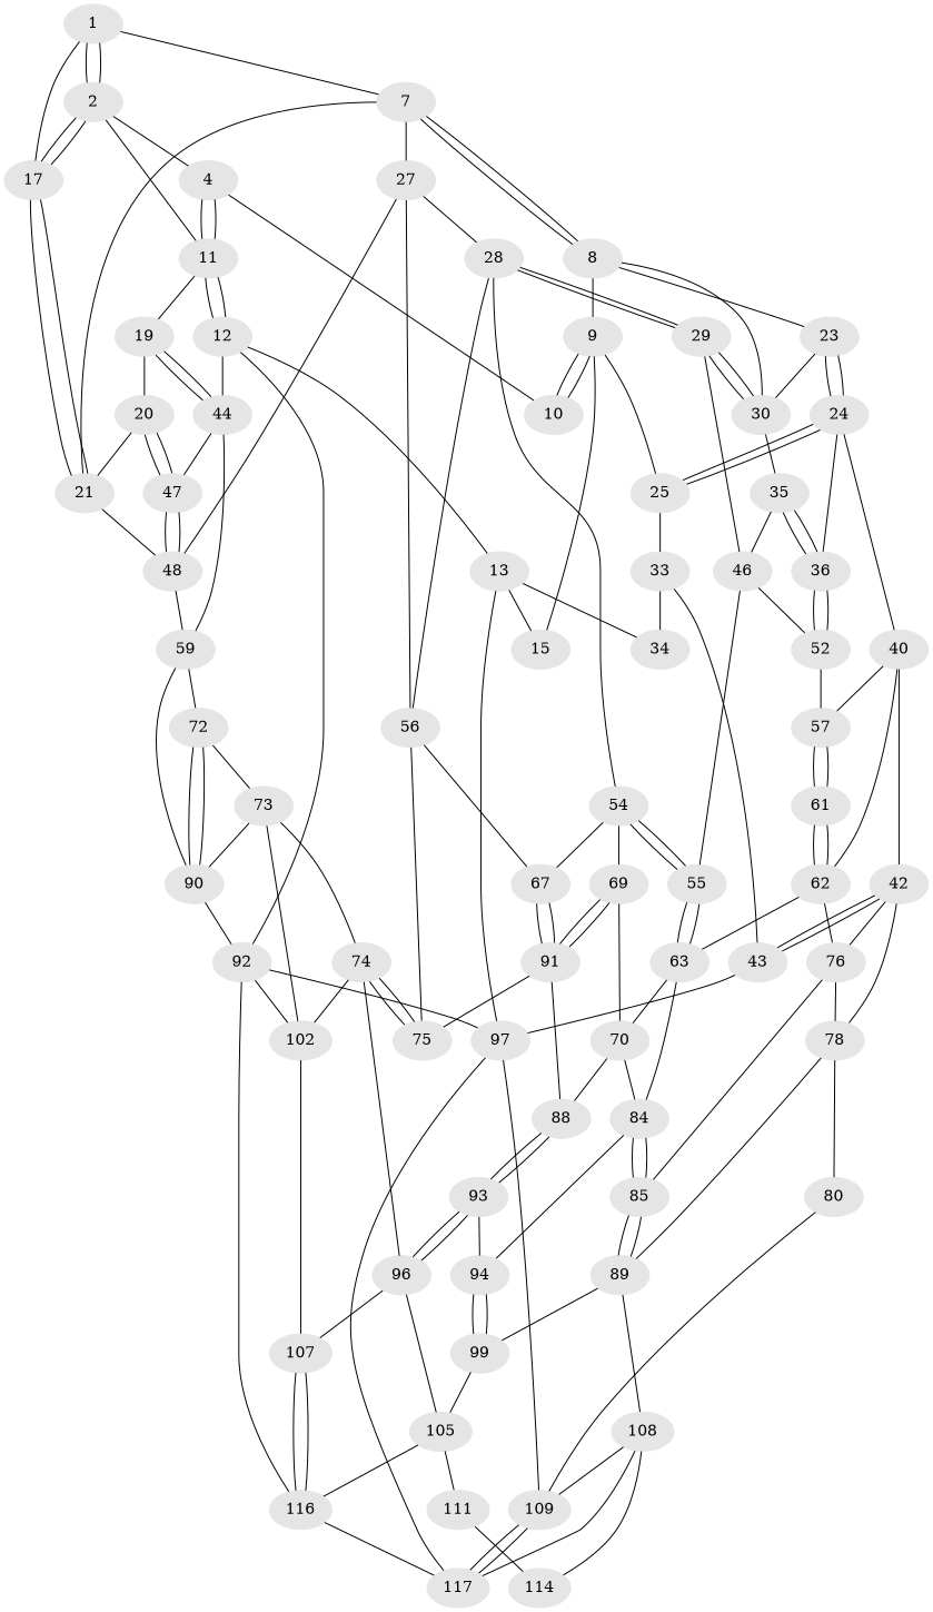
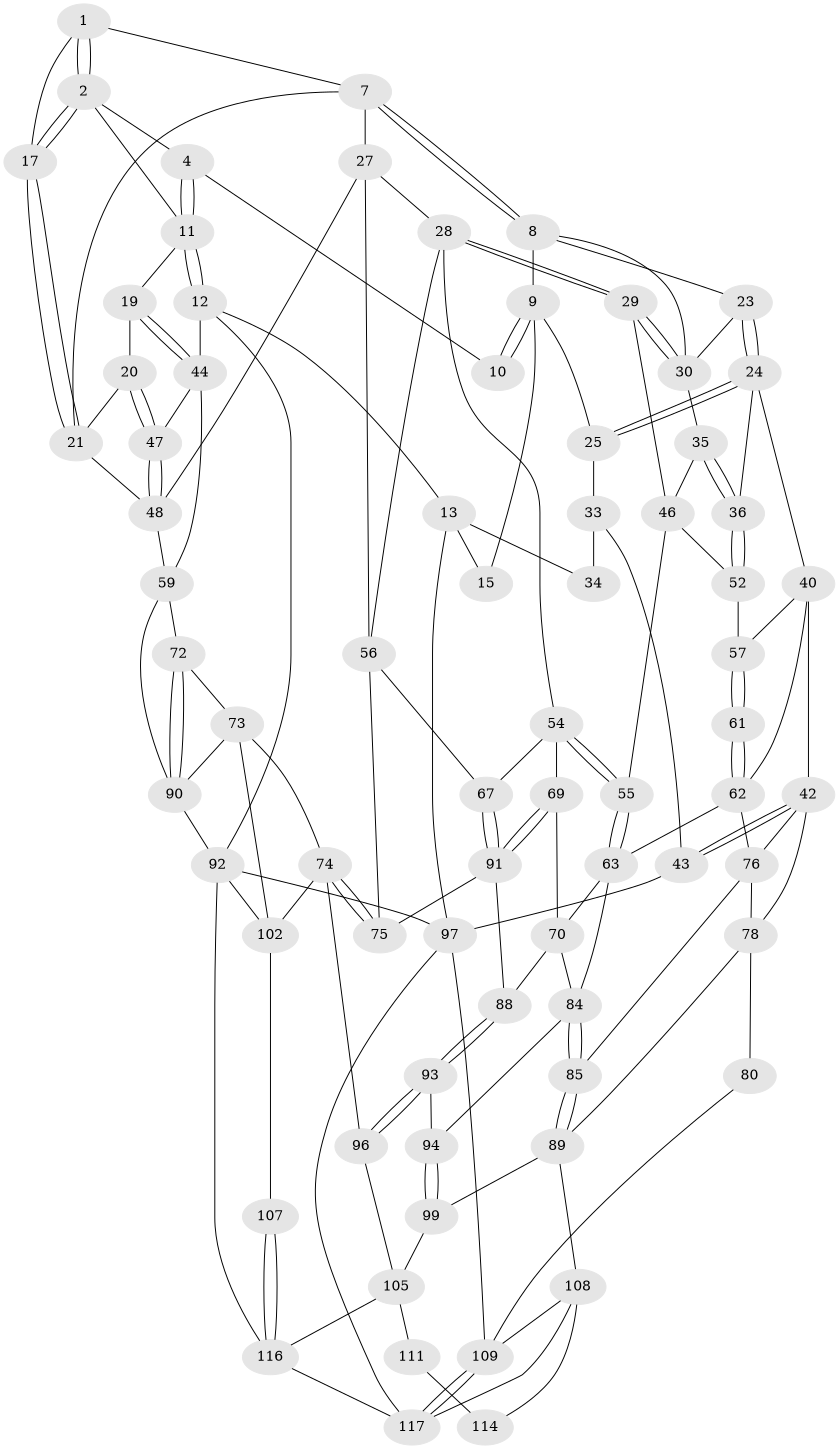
  graph {
    node [color=gray90 style=filled]
    1 [super="+6"]
    2 [super="+3"]
    7 [super="+26"]
    17
    4 [super="+5"]
    11 [super="+18"]
    8 [super="+22"]
    21 [super="+31"]
    27 [super="+50"]
    10
    12
    19
    9 [super="+16"]
    23
    30 [super="+32"]
    48 [super="+49"]
    28 [super="+53"]
    56 [super="+66"]
    15
    25
    24 [super="+37"]
    35
    33 [super="+38"]
    13 [super="+14"]
    44 [super="+45"]
    92 [super="+119"]
    20
    34 [super="+39"]
    97 [super="+98"]
    47
    59 [super="+60"]
    102 [super="+103"]
    116 [super="+120"]
    109 [super="+110"]
    117 [super="+118"]
    36
    40 [super="+41"]
    52
    42 [super="+77"]
    57 [super="+58"]
    62 [super="+65"]
    43 [super="+81"]
    29
    54 [super="+68"]
    67
    75
    46 [super="+51"]
    55
    69
    76 [super="+82"]
    78 [super="+79"]
    61
    63 [super="+64"]
    85
    80
    89 [super="+100"]
    72
    90 [super="+91"]
    n59 [label=91 super="+83"]
    70 [super="+86"]
    84 [super="+87"]
    73 [super="+101"]
    88
    94
    93
    74 [super="+95"]
    96 [super="+104"]
    107
    105 [super="+113"]
    99 [super="+106"]
    108 [super="+115"]
    114
    111 [super="+112"]
    1 -- 2
    1 -- 2
    1 -- 7
    1 -- 17
    2 -- 17
    2 -- 17
    2 -- 4
    2 -- 11
    7 -- 8
    7 -- 8
    7 -- 21
    7 -- 27
    17 -- 21
    17 -- 21
    4 -- 11
    4 -- 11
    4 -- 10
    11 -- 12
    11 -- 12
    11 -- 19
    8 -- 9
    8 -- 23
    8 -- 30
    21 -- 48
    27 -- 48
    27 -- 28
    27 -- 56
    12 -- 13
    12 -- 44
    12 -- 92
    19 -- 44
    19 -- 44
    19 -- 20
    9 -- 10
    9 -- 10
    9 -- 15
    9 -- 25
    23 -- 30
    23 -- 24
    23 -- 24
    30 -- 35
    48 -- 59
    28 -- 56
    28 -- 29
    28 -- 29
    28 -- 54
    56 -- 67
    56 -- 75
    25 -- 33
    24 -- 25
    24 -- 25
    24 -- 36
    24 -- 40
    35 -- 36
    35 -- 36
    35 -- 46
    33 -- 34 [weight=2]
    33 -- 43
    13 -- 15
    13 -- 34 [weight=2]
    13 -- 97
    44 -- 47
    44 -- 59
    92 -- 97
    92 -- 102
    92 -- 116
    20 -- 21
    20 -- 47
    20 -- 47
    97 -- 109
    97 -- 117
    47 -- 48
    47 -- 48
    59 -- 72
    59 -- 90
    102 -- 107
    116 -- 117
    109 -- 117
    109 -- 117
    36 -- 52
    36 -- 52
    40 -- 42
    40 -- 57
    40 -- 62
    52 -- 57
    42 -- 43
    42 -- 43
    42 -- 76
    42 -- 78
    57 -- 61 [weight=2]
    57 -- 61
    62 -- 76
    62 -- 63
    43 -- 97
    29 -- 30
    29 -- 30
    29 -- 46
    54 -- 67
    54 -- 55
    54 -- 55
    54 -- 69
    67 -- n59
    67 -- n59
    46 -- 52
    46 -- 55
    55 -- 63
    55 -- 63
    69 -- n59
    69 -- n59
    69 -- 70
    76 -- 78
    76 -- 85
    78 -- 80
    78 -- 89
    61 -- 62
    61 -- 62
    63 -- 70
    63 -- 84
    85 -- 89
    85 -- 89
    80 -- 109
    89 -- 99
    89 -- 108
    72 -- 90
    72 -- 90
    72 -- 73
    90 -- 92
    n59 -- 75
    n59 -- 88
    70 -- 84
    70 -- 88
    84 -- 85
    84 -- 85
    84 -- 94
    73 -- 102
    73 -- 90
    73 -- 74
    88 -- 93
    88 -- 93
    94 -- 99
    94 -- 99
    93 -- 94
    93 -- 96
    93 -- 96
    74 -- 102
    74 -- 75
    74 -- 75
    74 -- 96
-   96 -- 107
    96 -- 105
    107 -- 116
    107 -- 116
    105 -- 116
    105 -- 111
    99 -- 105
    108 -- 109
    108 -- 117
    108 -- 114
    111 -- 114 [weight=2]
  }
